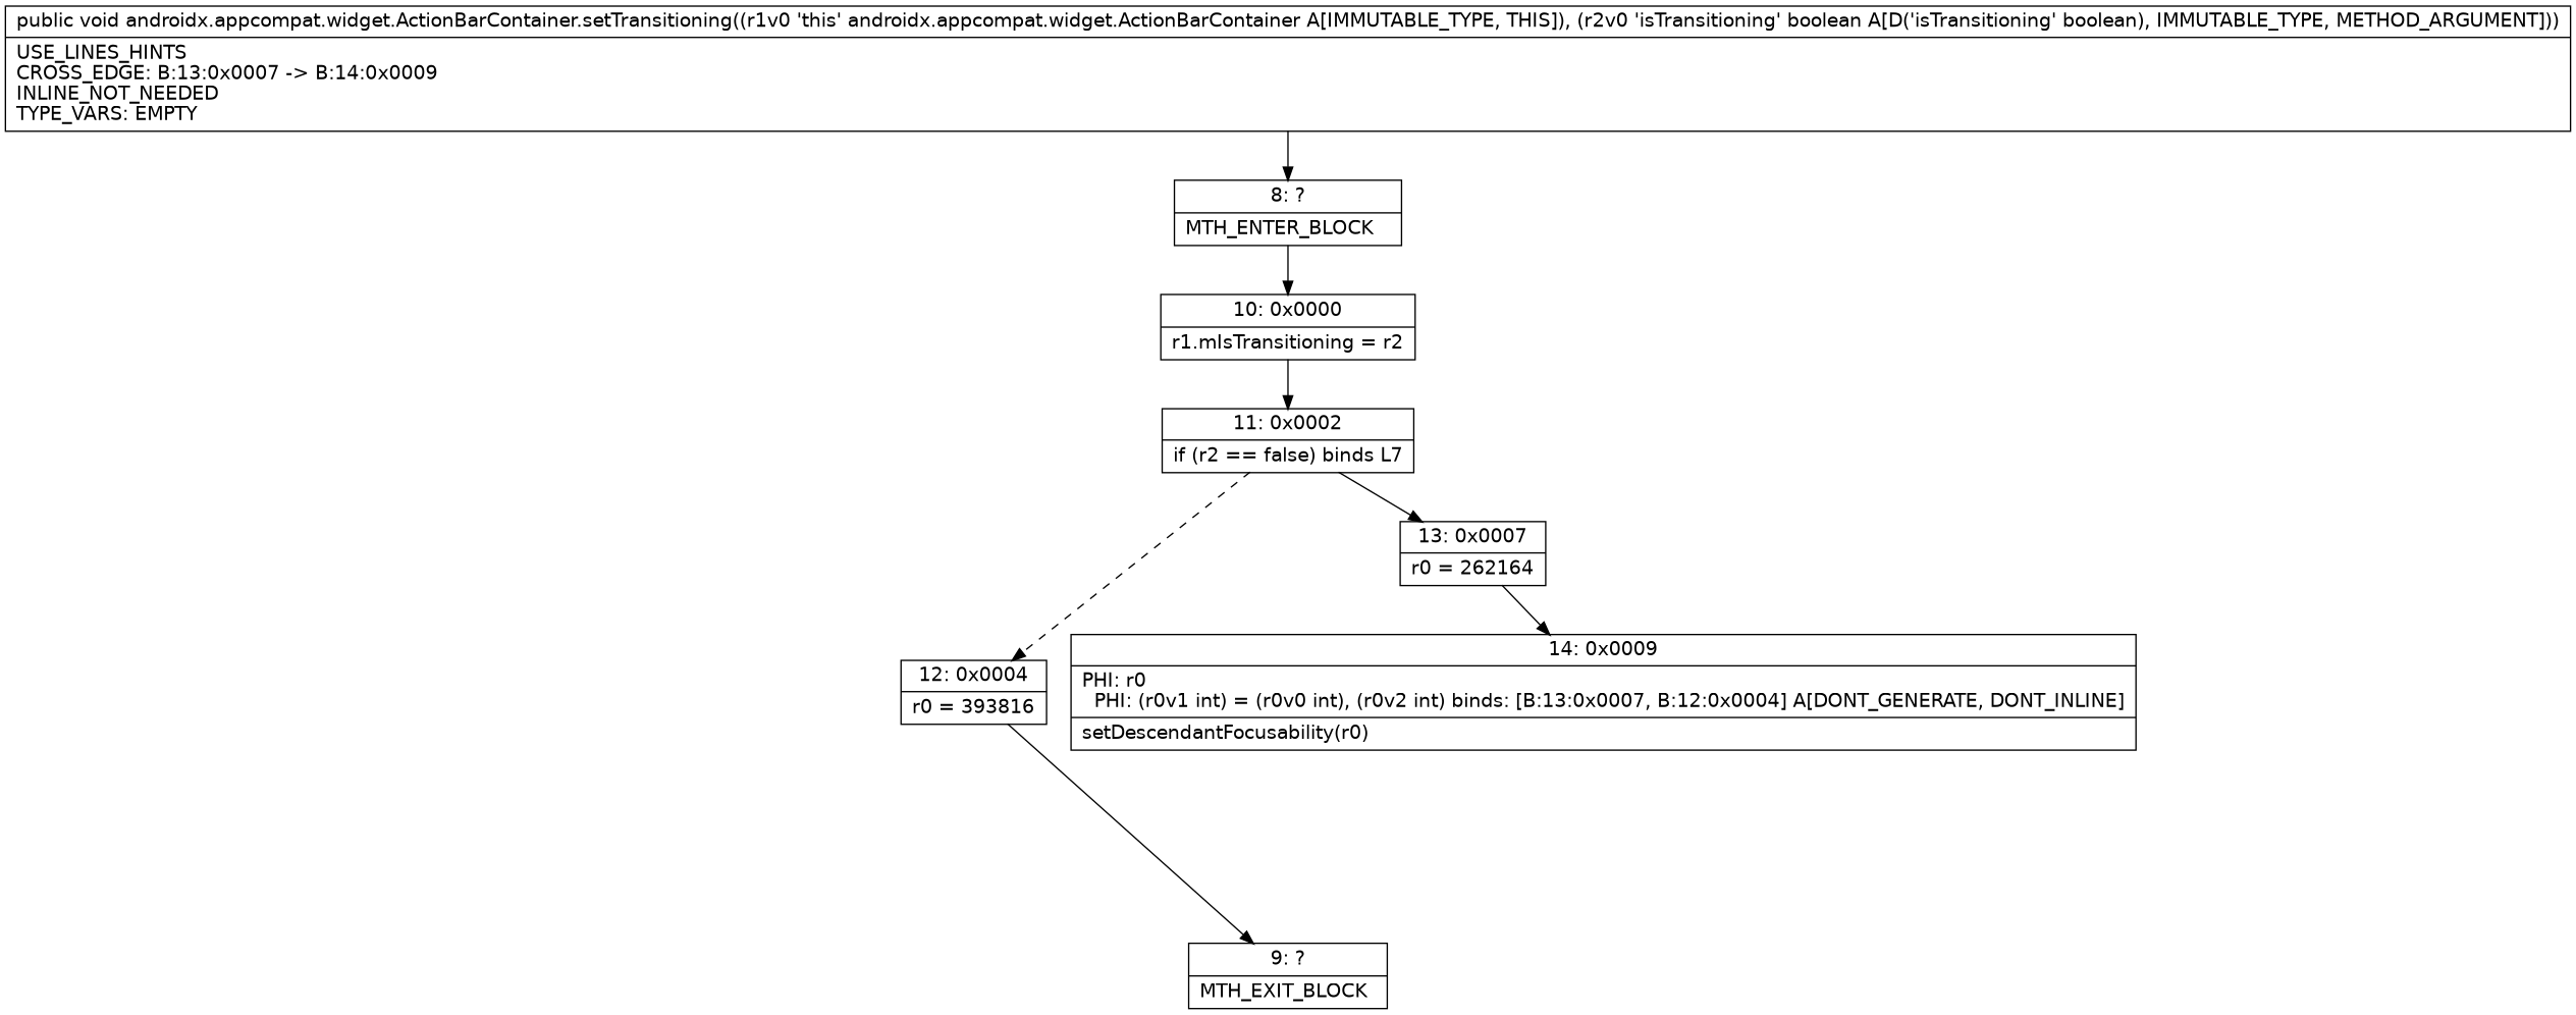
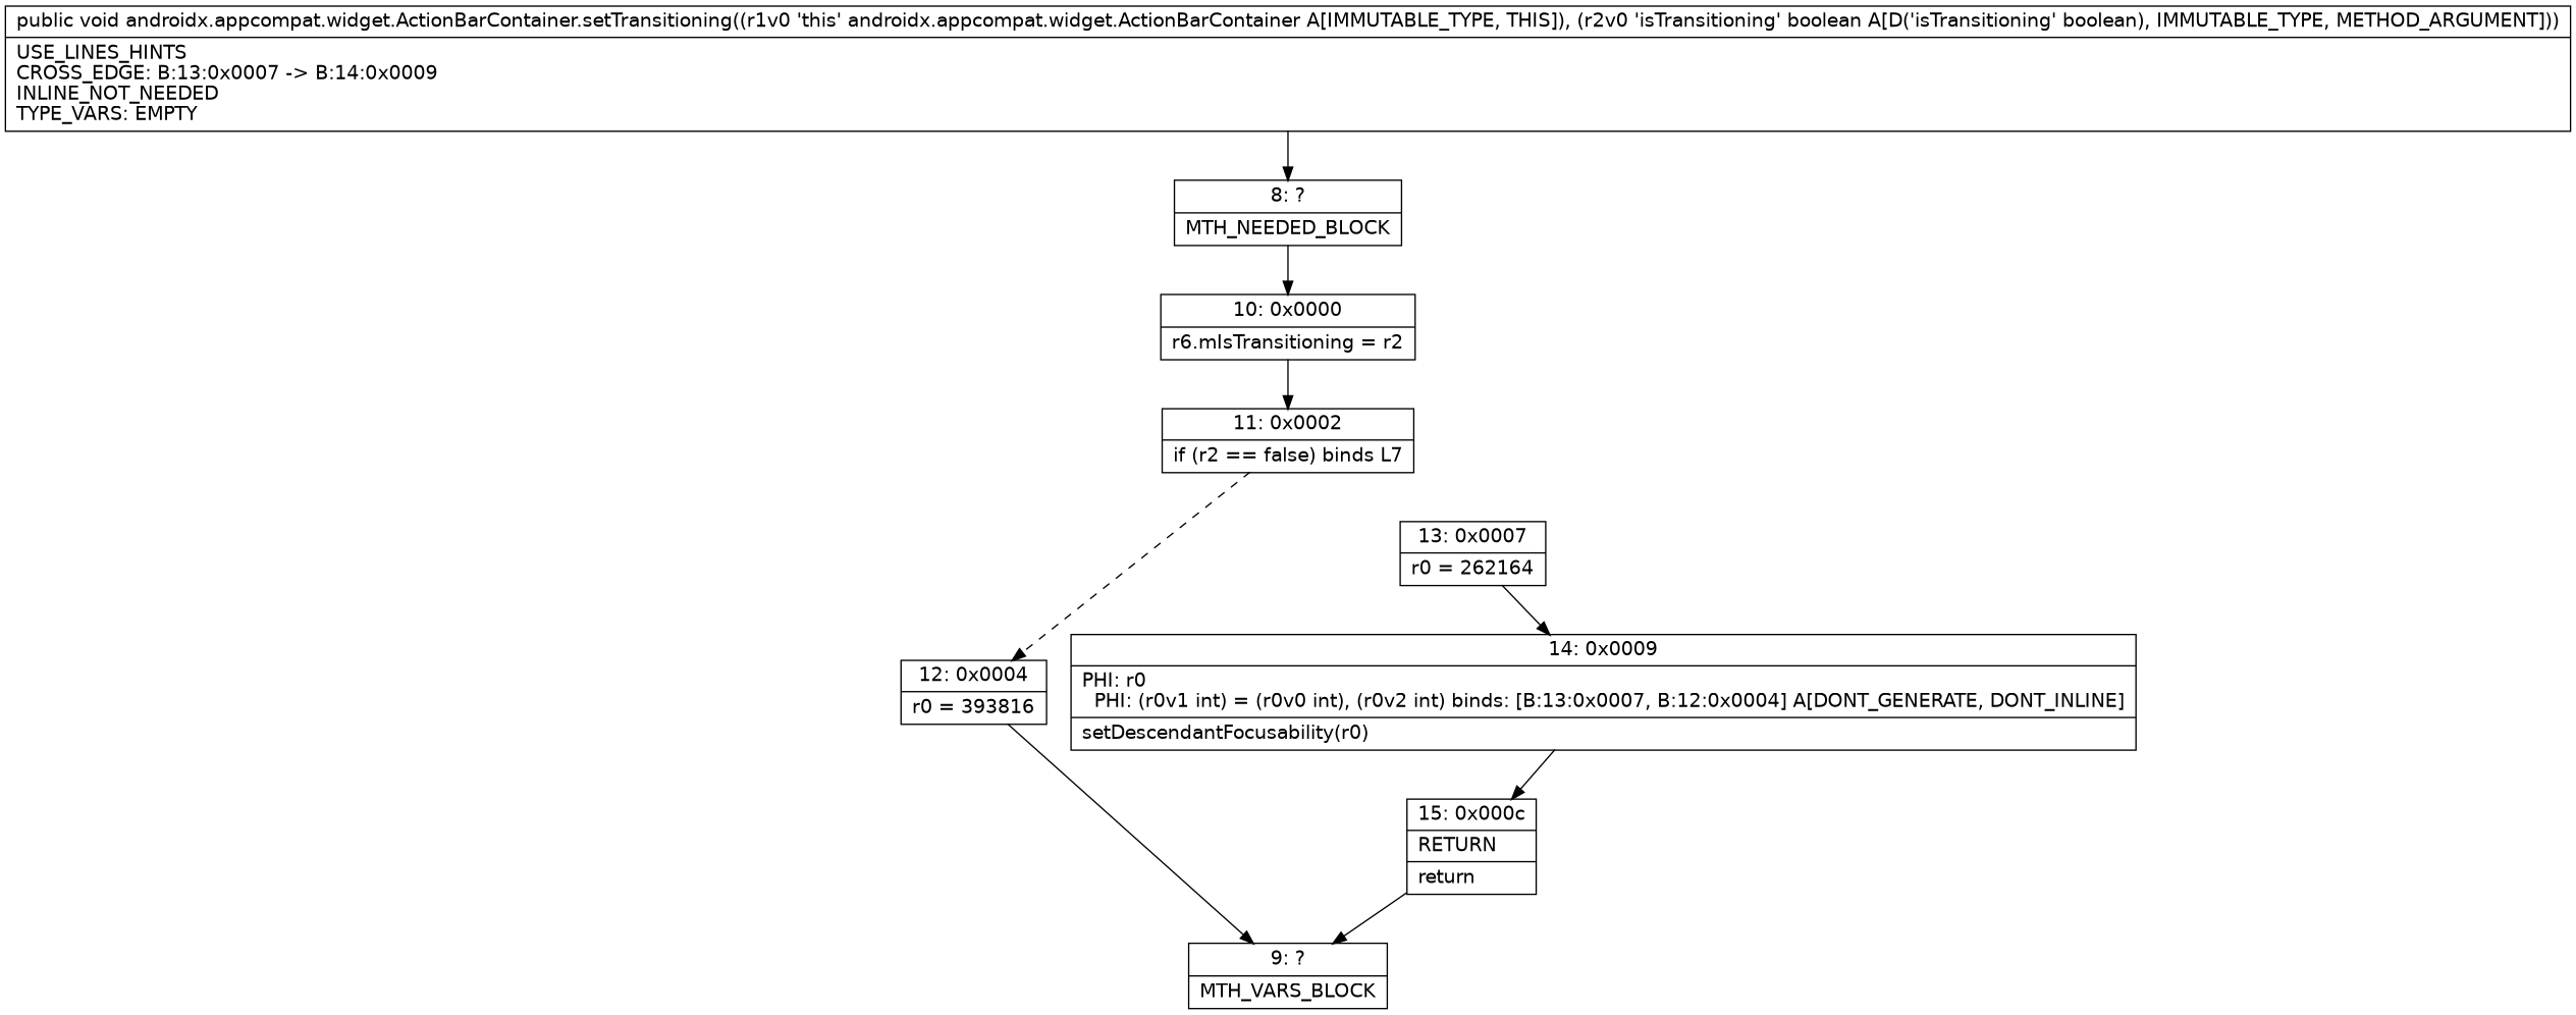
  digraph {
    fontname="DejaVu Sans"
    node [fontname="DejaVu Sans" shape=record]
    edge [fontname="DejaVu Sans"]
-   n1 [label="{8\:\ ?|MTH_ENTER_BLOCK\l}"]
-   n2 [label="{10\:\ 0x0000|r1.mIsTransitioning = r2\l}"]
+   n1 [label="{8\:\ ?|MTH_NEEDED_BLOCK\l}"]
+   n2 [label="{10\:\ 0x0000|r6.mIsTransitioning = r2\l}"]
    n3 [label="{11\:\ 0x0002|if (r2 == false) binds L7\l}"]
    n4 [label="{12\:\ 0x0004|r0 = 393816\l}"]
    n5 [label="{13\:\ 0x0007|r0 = 262164\l}"]
-   n6 [label="{9\:\ ?|MTH_EXIT_BLOCK\l}"]
+   n6 [label="{9\:\ ?|MTH_VARS_BLOCK\l}"]
    n7 [label="{14\:\ 0x0009|PHI: r0 \l  PHI: (r0v1 int) = (r0v0 int), (r0v2 int) binds: [B:13:0x0007, B:12:0x0004] A[DONT_GENERATE, DONT_INLINE]\l|setDescendantFocusability(r0)\l}"]
+   n8 [label="{15\:\ 0x000c|RETURN\l|return\l}"]
    n9 [label="{public void androidx.appcompat.widget.ActionBarContainer.setTransitioning((r1v0 'this' androidx.appcompat.widget.ActionBarContainer A[IMMUTABLE_TYPE, THIS]), (r2v0 'isTransitioning' boolean A[D('isTransitioning' boolean), IMMUTABLE_TYPE, METHOD_ARGUMENT]))  | USE_LINES_HINTS\lCROSS_EDGE: B:13:0x0007 \-\> B:14:0x0009\lINLINE_NOT_NEEDED\lTYPE_VARS: EMPTY\l}"]
    n1 -> n2
    n2 -> n3
    n3 -> n4 [style=dashed]
-   n3 -> n5
    n4 -> n6
    n5 -> n7
+   n7 -> n8
+   n8 -> n6
    n9 -> n1
  }
